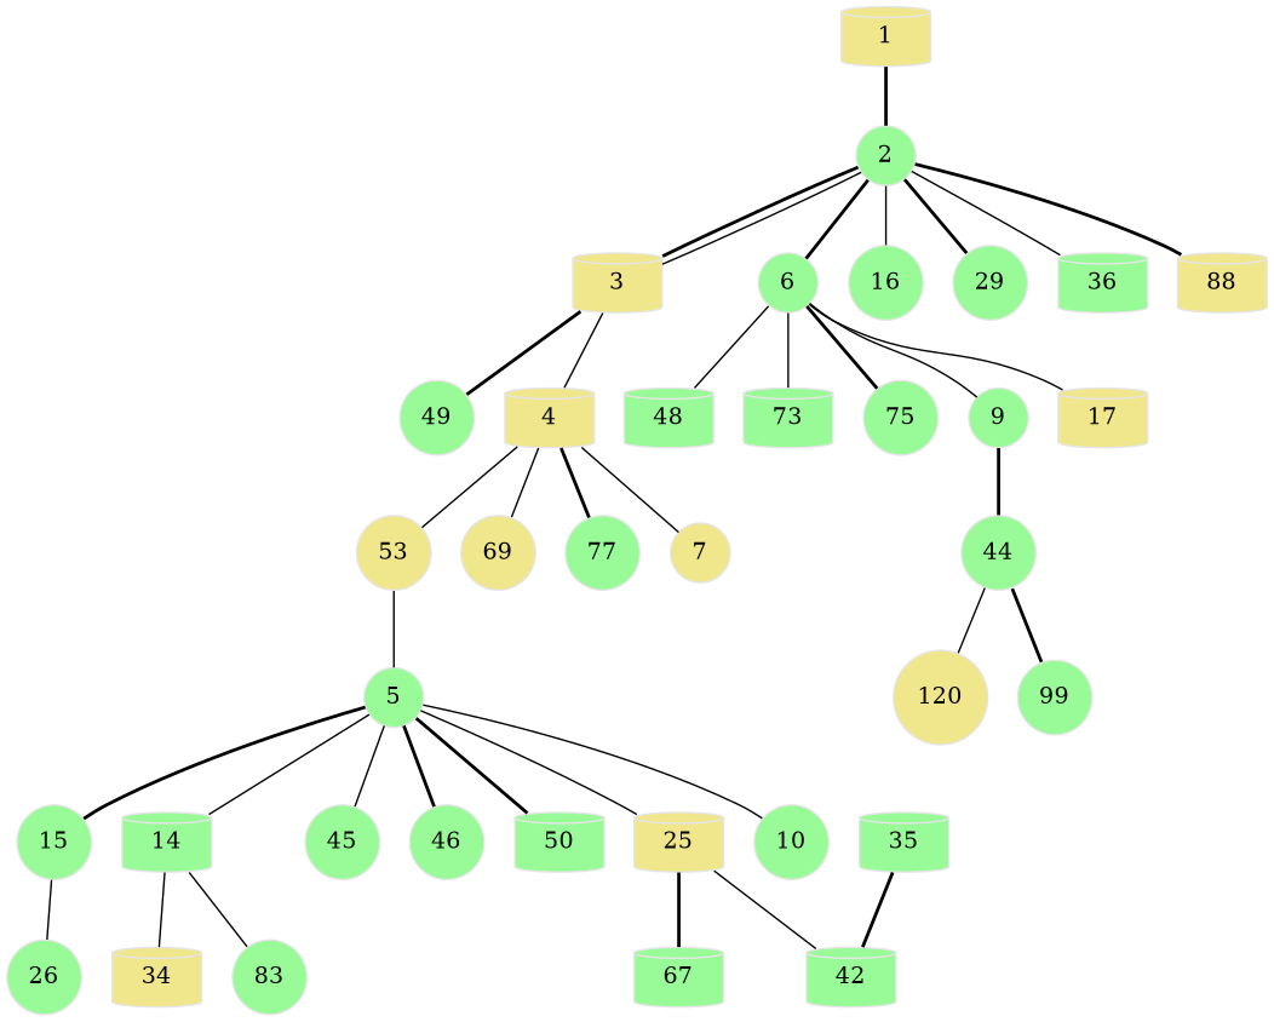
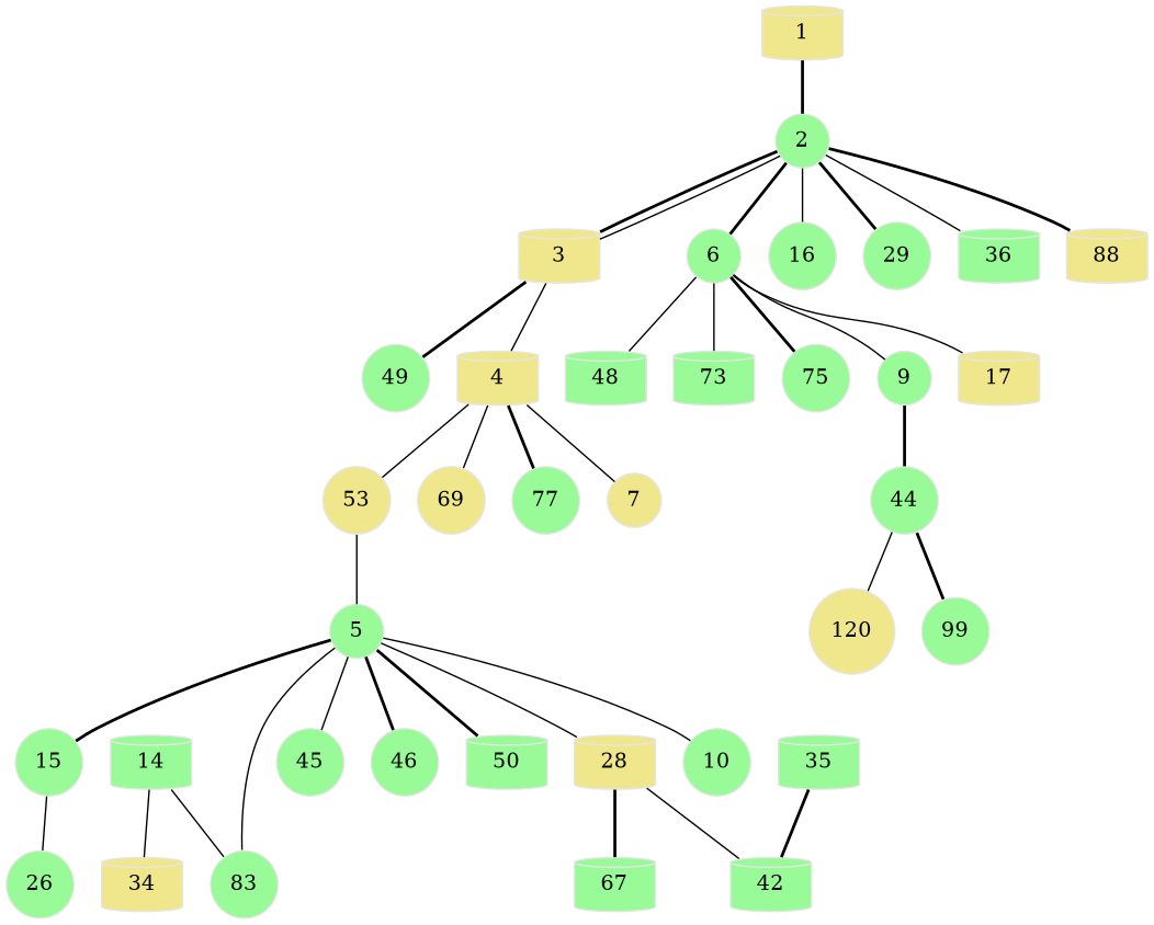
  graph {
    node [color=gray90 fillcolor=palegreen shape=circle style=filled]
    edge [style=solid]
    1 [fillcolor=khaki shape=cylinder super="+59"]
    2 [super="+21+8+22+112+79+90+62"]
    3 [fillcolor=khaki shape=cylinder super="+52+63+81+89+39+37"]
    6 [super="+11+30+105+40"]
    16 [super="+86"]
    29
    36 [shape=cylinder]
    88 [fillcolor=khaki shape=cylinder super="+103"]
    4 [fillcolor=khaki shape=cylinder super="+13+85"]
    49
    9 [super="+119+71"]
    17 [fillcolor=khaki shape=cylinder]
    48 [shape=cylinder]
    73 [shape=cylinder]
    75
    7 [fillcolor=khaki]
    53 [fillcolor=khaki]
    69 [fillcolor=khaki]
    77
    44
    99
    120 [fillcolor=khaki]
    5 [super="+51+66+94+96+91+108+82+28+41+32+31+23"]
    10 [super="+33"]
    14 [shape=cylinder super="+47+19+117+113+64"]
    15
-   25 [fillcolor=khaki shape=cylinder]
+   25 [fillcolor=khaki shape=cylinder label=28]
    45
    46
    50 [shape=cylinder]
    34 [fillcolor=khaki shape=cylinder super="+38"]
    83
    26
    67 [shape=cylinder]
    42 [shape=cylinder]
    35 [shape=cylinder super="+111"]
    1 -- 2 [style=bold]
    2 -- 3 [style=bold]
    2 -- 3
    2 -- 6 [style=bold]
    2 -- 16
    2 -- 29 [style=bold]
    2 -- 36
    2 -- 88 [style=bold]
    3 -- 4
    3 -- 49 [style=bold]
    6 -- 9
    6 -- 17
    6 -- 48
    6 -- 73
    6 -- 75 [style=bold]
    4 -- 7
    4 -- 53
    4 -- 69
    4 -- 77 [style=bold]
    9 -- 44 [style=bold]
    53 -- 5
    44 -- 99 [style=bold]
    44 -- 120
    5 -- 10
-   5 -- 14
+   5 -- 83
    5 -- 15 [style=bold]
    5 -- 25
    5 -- 45
    5 -- 46 [style=bold]
    5 -- 50 [style=bold]
    14 -- 34
    14 -- 83
    15 -- 26
    25 -- 67 [style=bold]
    25 -- 42
    35 -- 42 [style=bold]
  }
